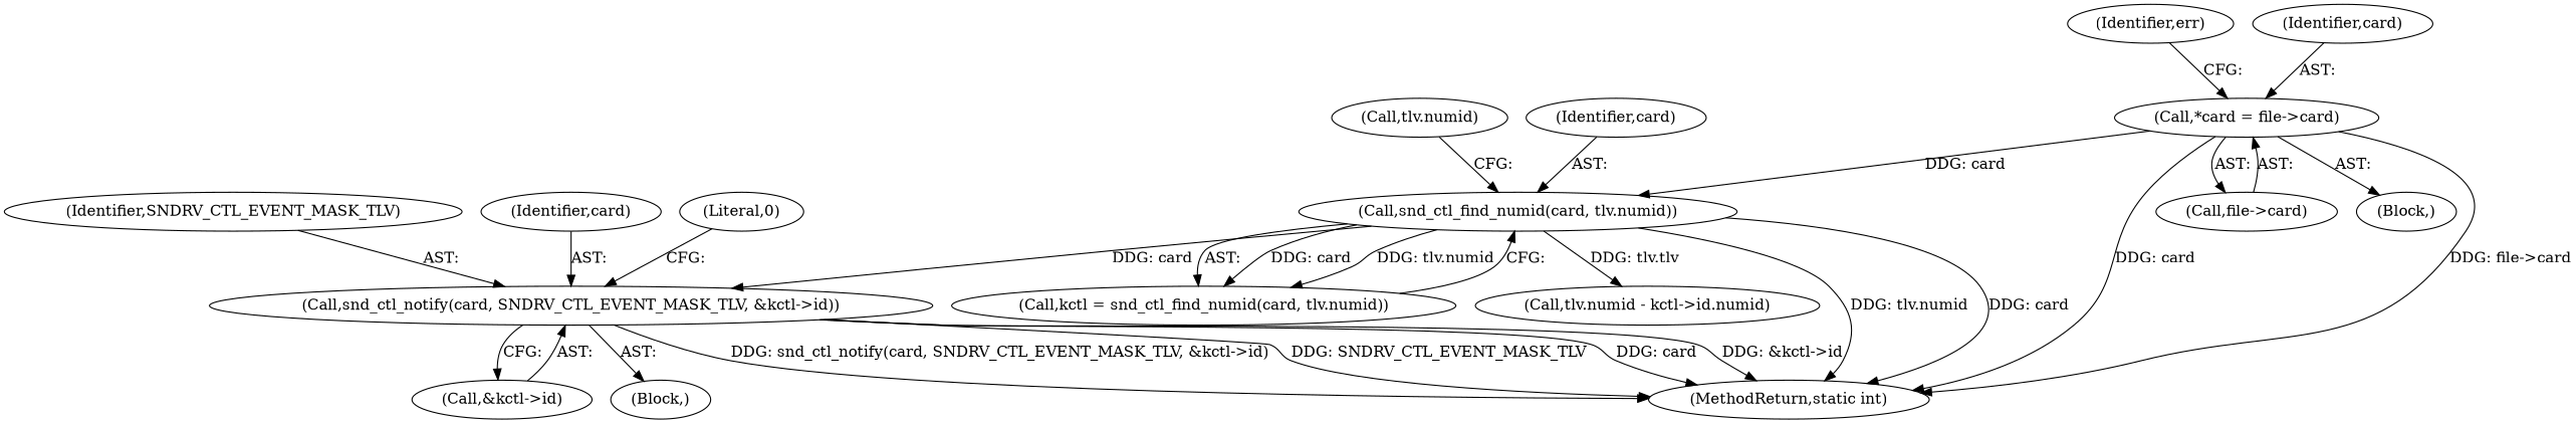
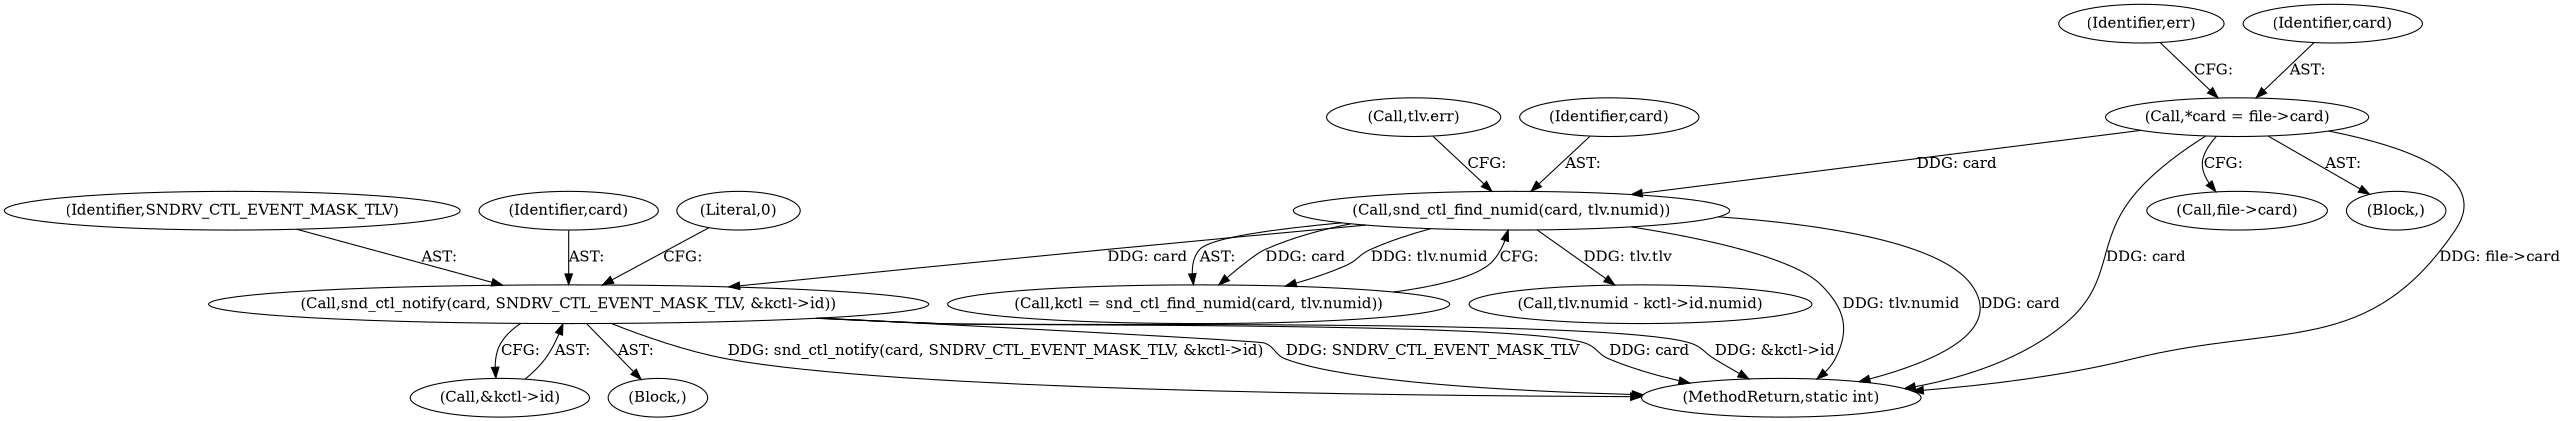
  digraph {
    n1 [label="(Call,snd_ctl_notify(card, SNDRV_CTL_EVENT_MASK_TLV, &kctl->id))"]
    n2 [label="(Call,&kctl->id)"]
    n3 [label="(MethodReturn,static int)"]
    n4 [label="(Block,)"]
    n5 [label="(Call,snd_ctl_find_numid(card, tlv.numid))"]
    n6 [label="(Call,kctl = snd_ctl_find_numid(card, tlv.numid))"]
    n7 [label="(Call,tlv.numid - kctl->id.numid)"]
-   n8 [label="(Call,tlv.numid)"]
+   n8 [label="(Call,tlv.err)"]
    n9 [label="(Call,*card = file->card)"]
    n10 [label="(Call,file->card)"]
    n11 [label="(Block,)"]
    n12 [label="(Identifier,SNDRV_CTL_EVENT_MASK_TLV)"]
    n13 [label="(Identifier,err)"]
    n14 [label="(Identifier,card)"]
    n15 [label="(Identifier,card)"]
    n16 [label="(Identifier,card)"]
    n17 [label="(Literal,0)"]
    n1 -> n2 [label="CFG: "]
    n1 -> n3 [label="DDG: card"]
    n1 -> n3 [label="DDG: &kctl->id"]
    n1 -> n3 [label="DDG: snd_ctl_notify(card, SNDRV_CTL_EVENT_MASK_TLV, &kctl->id)"]
    n1 -> n3 [label="DDG: SNDRV_CTL_EVENT_MASK_TLV"]
    n1 -> n4 [label="AST: "]
    n2 -> n1 [label="AST: "]
    n5 -> n1 [label="DDG: card"]
    n5 -> n3 [label="DDG: card"]
    n5 -> n3 [label="DDG: tlv.numid"]
    n5 -> n6 [label="AST: "]
    n5 -> n6 [label="DDG: card"]
    n5 -> n6 [label="DDG: tlv.numid"]
    n5 -> n7 [label="DDG: tlv.tlv"]
    n6 -> n5 [label="CFG: "]
    n8 -> n5 [label="CFG: "]
    n9 -> n3 [label="DDG: file->card"]
    n9 -> n3 [label="DDG: card"]
    n9 -> n5 [label="DDG: card"]
-   n9 -> n10 [label="AST: "]
+   n9 -> n10 [label="CFG: "]
    n9 -> n11 [label="AST: "]
-   n10 -> n9 [label="AST: "]
    n12 -> n1 [label="AST: "]
    n13 -> n9 [label="CFG: "]
    n14 -> n5 [label="AST: "]
    n15 -> n1 [label="AST: "]
    n16 -> n9 [label="AST: "]
    n17 -> n1 [label="CFG: "]
  }
